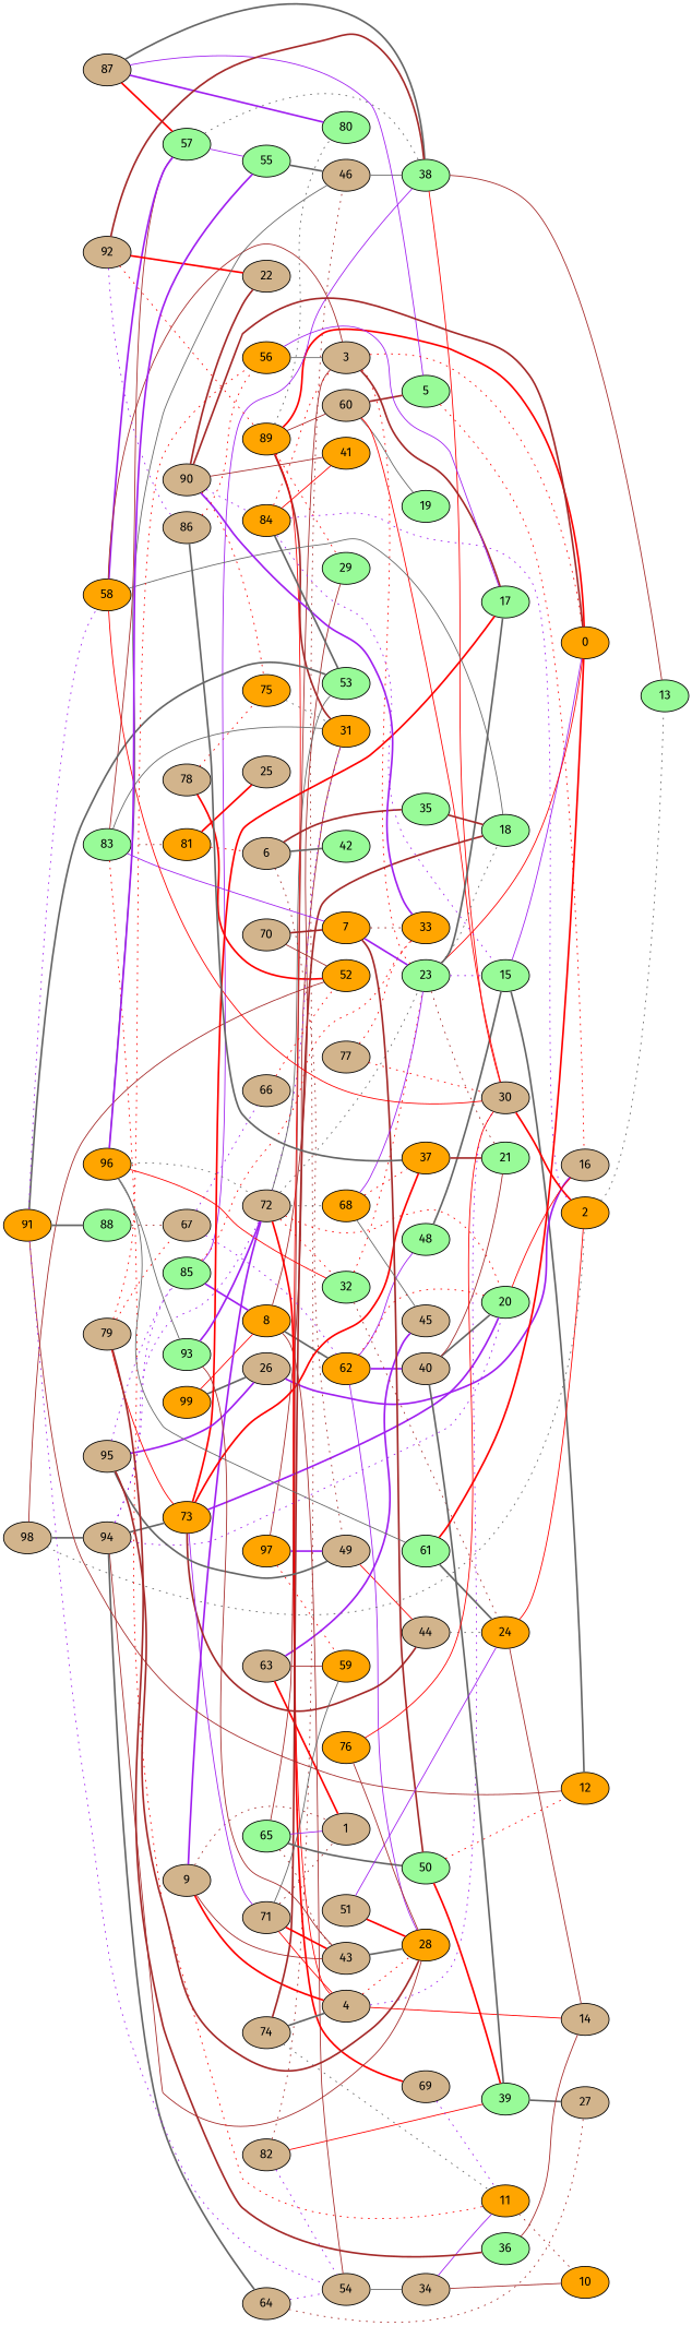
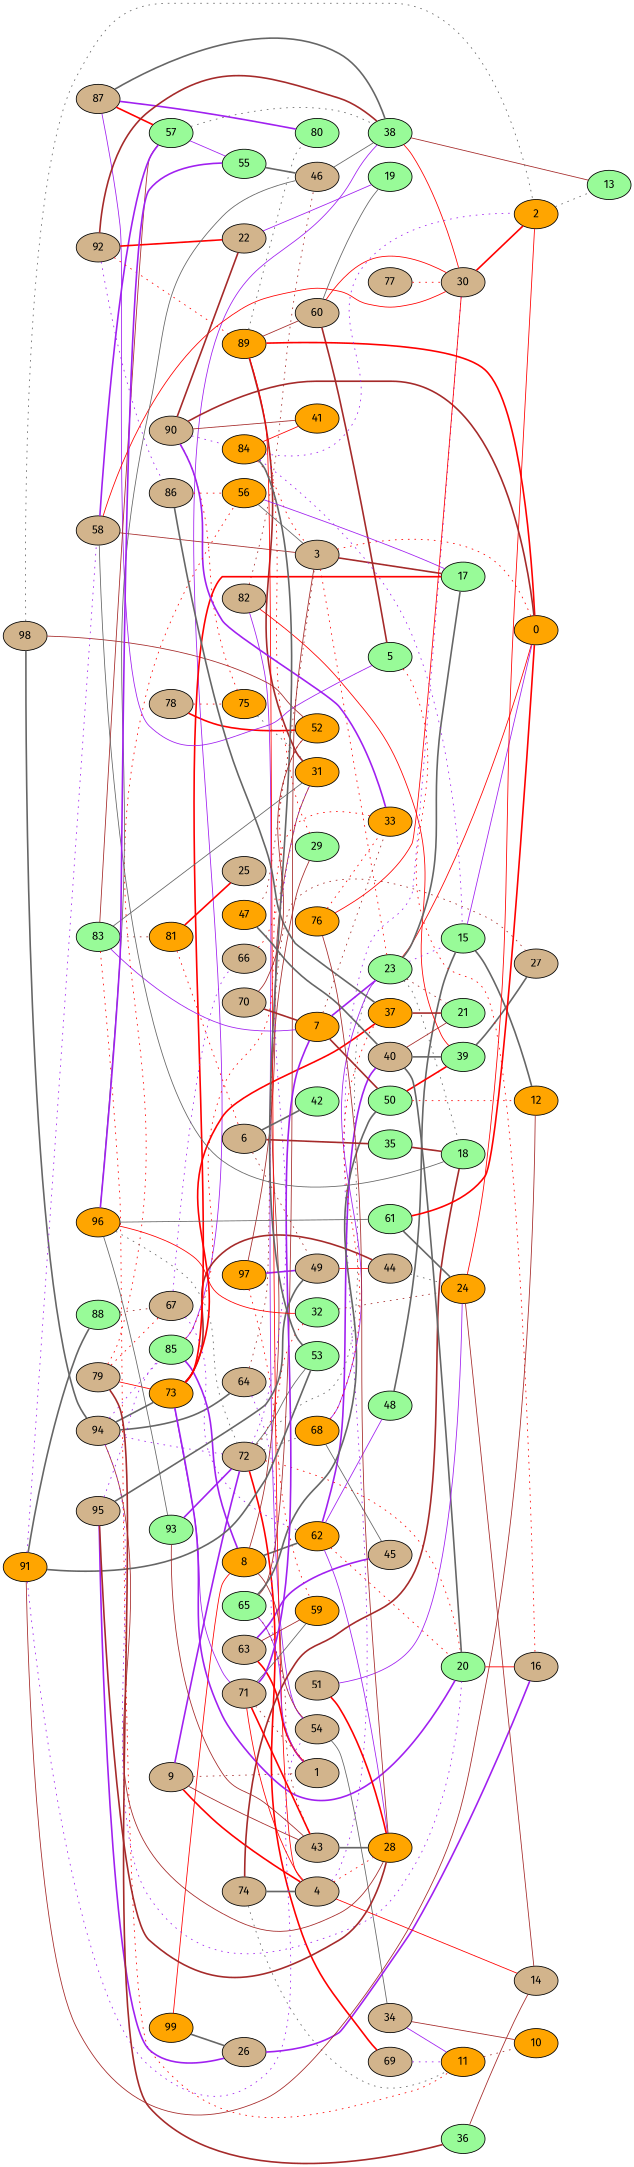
  digraph {
    fontname="Fira Sans"
    rankdir=LR
    node [fillcolor=tan fontname="Fira Sans" style=filled]
    edge [color=red dir=none fontname="Fira Sans" style=bold]
    48 [fillcolor=palegreen]
    15 [fillcolor=palegreen]
    0 [fillcolor=orange]
    12 [fillcolor=orange]
    97 [fillcolor=orange]
    49
    31 [fillcolor=orange]
    59 [fillcolor=orange]
    44
    78
    52 [fillcolor=orange]
    75 [fillcolor=orange]
    82
    46
    54
    39 [fillcolor=palegreen]
    38 [fillcolor=palegreen]
    63
    45
    1
    99 [fillcolor=orange]
    26
    8 [fillcolor=orange]
    16
    29 [fillcolor=palegreen]
    62 [fillcolor=orange]
    24 [fillcolor=orange]
    9
    43
    72
    4
    60
    19 [fillcolor=palegreen]
    5 [fillcolor=palegreen]
    30
    2 [fillcolor=orange]
    89 [fillcolor=orange]
    80 [fillcolor=palegreen]
    98
    94
    85 [fillcolor=palegreen]
    28 [fillcolor=orange]
    64
    20 [fillcolor=palegreen]
    73 [fillcolor=orange]
    77
    33 [fillcolor=orange]
    87
    57 [fillcolor=palegreen]
    74
    11 [fillcolor=orange]
    18 [fillcolor=palegreen]
    10 [fillcolor=orange]
    32 [fillcolor=palegreen]
    23 [fillcolor=palegreen]
    17 [fillcolor=palegreen]
    21 [fillcolor=palegreen]
    65 [fillcolor=palegreen]
    3
    50 [fillcolor=palegreen]
    7 [fillcolor=orange]
    88 [fillcolor=palegreen]
    67
    66
    83 [fillcolor=palegreen]
    81 [fillcolor=orange]
    55 [fillcolor=palegreen]
    25
    6
    53 [fillcolor=palegreen]
    69
    68 [fillcolor=orange]
    37 [fillcolor=orange]
    40
    91 [fillcolor=orange]
-   58 [fillcolor=orange]
+   58
    34
    27
    71
    90
    41 [fillcolor=orange]
    84 [fillcolor=orange]
    22
    14
    92
    86
    13 [fillcolor=palegreen]
    56 [fillcolor=orange]
    35 [fillcolor=palegreen]
    42 [fillcolor=palegreen]
    95
    79
    36 [fillcolor=palegreen]
    51
    70
    96 [fillcolor=orange]
    93 [fillcolor=palegreen]
    61 [fillcolor=palegreen]
+   47 [fillcolor=orange]
    76 [fillcolor=orange]
    subgraph sub_1 {
      48
      15
      0
      12
      97
      49
      31
      59
      44
      78
      52
      75
      82
      46
      54
      39
      38
      63
      45
      1
      99
      26
      8
      16
      29
      62
      24
      9
      43
      72
      4
      60
      19
      5
      30
      2
      89
      80
      98
      94
      85
      28
      64
      20
      73
      77
      33
      87
      57
      74
      11
      18
      10
      32
      23
      17
      21
      65
      3
      50
      7
      88
      67
      66
      83
      81
      55
      25
      6
      53
      69
      68
      37
      40
      91
      58
      34
      27
      71
      90
      41
      84
      22
      14
      92
      86
      13
      56
      35
      42
      95
      79
      36
      51
      70
      96
      93
      61
+     47
      76
    }
    48 -> 15 [color=gray40]
    15 -> 0 [color=purple style=solid]
    15 -> 12 [color=gray40]
    97 -> 49 [color=purple]
    97 -> 31 [color=brown style=solid]
    97 -> 59 [style=dotted]
    49 -> 44 [style=solid]
    44 -> 24 [color=gray40 style=dotted]
    78 -> 52
    78 -> 75 [style=dotted]
    75 -> 31 [color=gray40 style=dotted]
    82 -> 46 [color=brown style=dotted]
-   82 -> 54 [color=purple style=dotted]
+   82 -> 54 [color=purple style=solid]
    82 -> 39 [style=solid]
    46 -> 38 [color=gray40 style=solid]
    54 -> 34 [color=gray40 style=solid]
    39 -> 27 [color=gray40]
    38 -> 30 [style=solid]
    38 -> 13 [color=brown style=solid]
    63 -> 59 [color=brown style=solid]
    63 -> 45 [color=purple]
    63 -> 1
    99 -> 26 [color=gray40]
    99 -> 8 [style=solid]
    26 -> 16 [color=purple]
    8 -> 54 [color=brown style=solid]
    8 -> 29 [color=brown style=solid]
    8 -> 62 [color=gray40]
    62 -> 48 [color=purple style=solid]
    62 -> 28 [color=purple style=solid]
    62 -> 20 [style=dotted]
    62 -> 40 [color=purple]
    24 -> 2 [style=solid]
    24 -> 14 [color=brown style=solid]
    9 -> 1 [color=brown style=dotted]
    9 -> 43 [color=brown style=solid]
    9 -> 72 [color=purple]
    9 -> 4
    43 -> 28 [color=gray40]
    72 -> 31 [color=purple style=dotted]
    72 -> 20 [style=dotted]
    72 -> 32 [style=dotted]
    72 -> 23 [color=gray40 style=dotted]
    72 -> 53 [color=gray40 style=solid]
    72 -> 69
    72 -> 68 [color=gray40 style=dotted]
    4 -> 30 [color=purple style=dotted]
    4 -> 28 [style=dotted]
    4 -> 14 [style=solid]
    60 -> 19 [color=gray40 style=solid]
    60 -> 5 [color=brown]
    60 -> 30 [style=solid]
    5 -> 16 [style=dotted]
    30 -> 2
    2 -> 13 [color=gray40 style=dotted]
    89 -> 0
    89 -> 31 [color=brown]
    89 -> 29 [style=dotted]
    89 -> 4 [style=solid]
    89 -> 60 [color=brown style=solid]
    89 -> 80 [color=gray40 style=dotted]
    98 -> 52 [color=brown style=solid]
    98 -> 2 [color=gray40 style=dotted]
    98 -> 94 [color=gray40]
    94 -> 72 [color=purple style=dotted]
    94 -> 85 [color=purple style=dotted]
    94 -> 28 [color=brown style=solid]
    94 -> 64 [color=gray40]
    94 -> 20 [color=purple style=dotted]
    94 -> 73 [color=gray40]
    85 -> 38 [color=purple style=solid]
    85 -> 8 [color=purple]
    85 -> 33 [style=dotted]
    64 -> 54 [color=purple style=dotted]
    64 -> 27 [color=brown style=dotted]
    20 -> 16 [style=solid]
    73 -> 44 [color=brown]
    73 -> 20 [color=purple]
    73 -> 17
    73 -> 37
    73 -> 71 [color=purple style=solid]
    77 -> 30 [style=dotted]
-   77 -> 33 [style=dotted]
+   76 -> 33 [style=dotted]
    87 -> 38 [color=gray40]
    87 -> 5 [color=purple style=solid]
    87 -> 80 [color=purple]
    87 -> 57
    57 -> 38 [color=gray40 style=dotted]
    57 -> 55 [color=purple style=solid]
    74 -> 4 [color=gray40]
    74 -> 11 [color=gray40 style=dotted]
    74 -> 18 [color=brown]
    11 -> 10 [color=brown style=dotted]
    32 -> 24 [color=brown style=dotted]
-   32 -> 23 [style=dotted]
    23 -> 15 [color=purple style=dotted]
    23 -> 0 [style=solid]
    23 -> 18 [color=gray40 style=dotted]
    23 -> 17 [color=gray40]
    23 -> 21 [color=brown style=dotted]
    65 -> 1 [color=purple style=solid]
    65 -> 43 [color=brown style=dotted]
    65 -> 3 [color=brown style=solid]
    65 -> 50 [color=gray40]
    3 -> 0 [style=dotted]
    3 -> 23 [style=dotted]
    3 -> 17 [color=brown]
    50 -> 12 [style=dotted]
    50 -> 39
    7 -> 33 [color=brown style=dotted]
    7 -> 23 [color=purple]
    7 -> 50 [color=brown]
    88 -> 67 [color=brown style=dotted]
    67 -> 62 [color=purple style=dotted]
    67 -> 66 [color=purple style=dotted]
    66 -> 52 [style=dotted]
    83 -> 31 [color=gray40 style=solid]
    83 -> 57 [color=brown style=solid]
    83 -> 11 [style=dotted]
    83 -> 7 [color=purple style=solid]
    83 -> 81 [color=brown style=dotted]
    81 -> 25
    81 -> 6 [style=dotted]
    55 -> 46 [color=gray40]
    6 -> 49 [color=brown style=dotted]
    6 -> 35 [color=brown]
    6 -> 42 [color=gray40]
    69 -> 11 [color=purple style=dotted]
    68 -> 45 [color=gray40 style=solid]
    68 -> 23 [color=purple style=solid]
    68 -> 37 [style=dotted]
    37 -> 21 [color=brown]
    40 -> 39 [color=gray40]
    40 -> 20 [color=gray40]
    40 -> 21 [color=brown style=solid]
    91 -> 12 [color=brown style=solid]
    91 -> 54 [color=purple style=dotted]
    91 -> 88 [color=gray40]
    91 -> 53 [color=gray40]
    91 -> 58 [color=purple style=dotted]
    58 -> 30 [style=solid]
    58 -> 57 [color=purple]
    58 -> 18 [color=gray40 style=solid]
    58 -> 3 [color=brown style=solid]
    34 -> 11 [color=purple style=solid]
    34 -> 10 [color=brown style=solid]
    71 -> 59 [color=gray40 style=solid]
    71 -> 1 [color=brown style=dotted]
    71 -> 43
    71 -> 4 [style=solid]
+   71 -> 7 [color=purple]
    90 -> 0 [color=brown]
    90 -> 75 [style=dotted]
    90 -> 33 [color=purple]
    90 -> 41 [color=brown style=solid]
    90 -> 84 [color=purple style=dotted]
    90 -> 22 [color=brown]
    84 -> 15 [color=purple style=dotted]
    84 -> 2 [color=purple style=dotted]
    84 -> 3 [style=dotted]
    84 -> 53 [color=gray40]
    84 -> 41 [style=solid]
+   22 -> 19 [color=purple style=solid]
    92 -> 38 [color=brown]
    92 -> 89 [style=dotted]
    92 -> 22
    92 -> 86 [color=purple style=dotted]
    86 -> 37 [color=gray40]
    86 -> 56 [style=dotted]
    56 -> 17 [color=purple style=solid]
    56 -> 3 [color=gray40 style=solid]
    35 -> 18 [color=brown]
    95 -> 49 [color=gray40]
    95 -> 26 [color=purple]
    95 -> 85 [color=purple style=dotted]
    95 -> 28 [color=brown]
    79 -> 73 [style=solid]
    79 -> 67 [style=dotted]
    79 -> 56 [style=dotted]
    79 -> 36 [color=brown]
    36 -> 14 [color=brown style=solid]
    51 -> 24 [color=purple style=solid]
    51 -> 28
    70 -> 52 [color=brown style=solid]
    70 -> 7 [color=brown]
    96 -> 46 [color=gray40 style=solid]
    96 -> 72 [color=gray40 style=dotted]
    96 -> 32 [style=solid]
    96 -> 55 [color=purple]
    96 -> 93 [color=gray40 style=solid]
    96 -> 61 [color=gray40 style=solid]
    93 -> 43 [color=brown style=solid]
    93 -> 72 [color=purple]
    61 -> 0
    61 -> 24 [color=gray40]
+   47 -> 3 [color=brown style=dotted]
+   47 -> 40 [color=gray40]
    76 -> 30 [style=solid]
    76 -> 28 [color=brown style=solid]
  }
